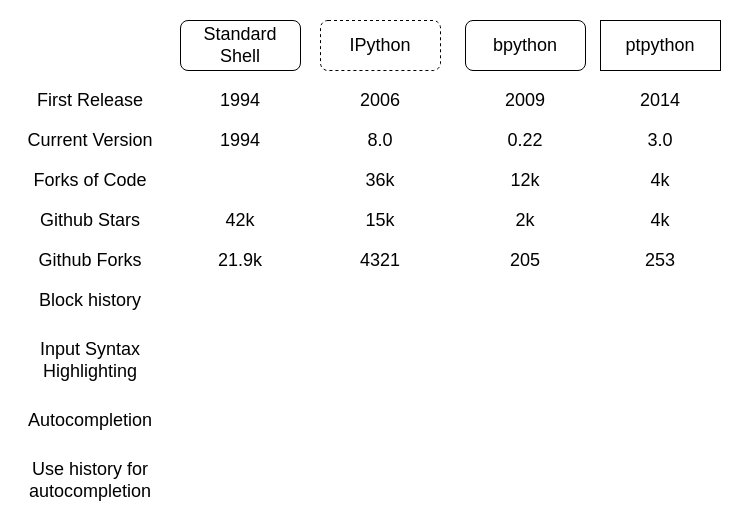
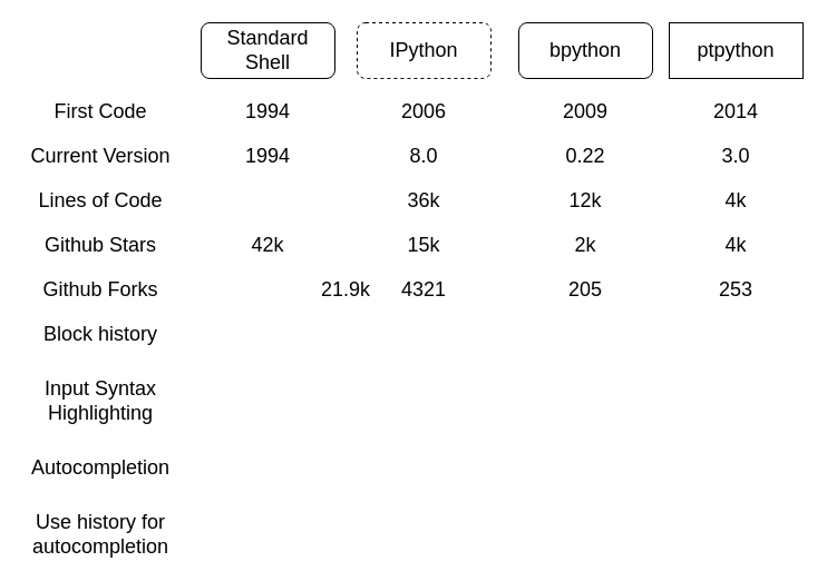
  <mxCell id="0" />
  <mxCell id="1" parent="0" />
  <mxCell id="2" value="&lt;font style=&quot;font-size: 18px&quot;&gt;Standard&lt;br&gt;Shell&lt;/font&gt;" style="rounded=1;whiteSpace=wrap;html=1;" parent="1" vertex="1"><mxGeometry x="180" y="20" width="120" height="50" as="geometry" /></mxCell>
  <mxCell id="3" value="&lt;span style=&quot;font-size: 18px&quot;&gt;IPython&lt;/span&gt;" style="rounded=1;whiteSpace=wrap;html=1;dashed=1;" parent="1" vertex="1"><mxGeometry x="320" y="20" width="120" height="50" as="geometry" /></mxCell>
  <mxCell id="4" value="&lt;span style=&quot;font-size: 18px&quot;&gt;bpython&lt;/span&gt;" style="rounded=1;whiteSpace=wrap;html=1;" parent="1" vertex="1"><mxGeometry x="465" y="20" width="120" height="50" as="geometry" /></mxCell>
  <mxCell id="5" value="&lt;span style=&quot;font-size: 18px&quot;&gt;ptpython&lt;/span&gt;" style="whiteSpace=wrap;html=1;rounded=0;" parent="1" vertex="1"><mxGeometry x="600" y="20" width="120" height="50" as="geometry" /></mxCell>
  <mxCell id="6" value="Block history" style="text;html=1;strokeColor=none;fillColor=none;align=center;verticalAlign=middle;whiteSpace=wrap;rounded=0;fontSize=18;" parent="1" vertex="1"><mxGeometry x="20" y="280" width="140" height="40" as="geometry" /></mxCell>
  <mxCell id="7" value="" style="shape=image;html=1;verticalAlign=top;verticalLabelPosition=bottom;labelBackgroundColor=#ffffff;imageAspect=0;aspect=fixed;image=https://cdn4.iconfinder.com/data/icons/icocentre-free-icons/114/f-cross_256-128.png;fontSize=18;" parent="1" vertex="1"><mxGeometry x="220" y="280" width="40" height="40" as="geometry" /></mxCell>
  <mxCell id="8" value="" style="shape=image;html=1;verticalAlign=top;verticalLabelPosition=bottom;labelBackgroundColor=#ffffff;imageAspect=0;aspect=fixed;image=https://cdn2.iconfinder.com/data/icons/onebit/PNG/onebit_45.png;fontSize=18;" parent="1" vertex="1"><mxGeometry x="360" y="400" width="40" height="40" as="geometry" /></mxCell>
  <mxCell id="9" value="" style="shape=image;html=1;verticalAlign=top;verticalLabelPosition=bottom;labelBackgroundColor=#ffffff;imageAspect=0;aspect=fixed;image=https://cdn2.iconfinder.com/data/icons/crystalproject/128x128/apps/keditbookmarks.png;fontSize=18;" parent="1" vertex="1"><mxGeometry x="505" y="400" width="40" height="40" as="geometry" /></mxCell>
  <mxCell id="10" value="" style="shape=image;html=1;verticalAlign=top;verticalLabelPosition=bottom;labelBackgroundColor=#ffffff;imageAspect=0;aspect=fixed;image=https://cdn2.iconfinder.com/data/icons/crystalproject/128x128/apps/keditbookmarks.png;fontSize=18;" parent="1" vertex="1"><mxGeometry x="640" y="400" width="40" height="40" as="geometry" /></mxCell>
  <mxCell id="11" value="Autocompletion" style="text;html=1;strokeColor=none;fillColor=none;align=center;verticalAlign=middle;whiteSpace=wrap;rounded=0;fontSize=18;" parent="1" vertex="1"><mxGeometry x="20" y="400" width="140" height="40" as="geometry" /></mxCell>
  <mxCell id="12" value="" style="shape=image;html=1;verticalAlign=top;verticalLabelPosition=bottom;labelBackgroundColor=#ffffff;imageAspect=0;aspect=fixed;image=https://cdn2.iconfinder.com/data/icons/crystalproject/32x32/actions/agt_action_success.png;fontSize=18;" parent="1" vertex="1"><mxGeometry x="360" y="280" width="40" height="40" as="geometry" /></mxCell>
  <mxCell id="13" value="" style="shape=image;html=1;verticalAlign=top;verticalLabelPosition=bottom;labelBackgroundColor=#ffffff;imageAspect=0;aspect=fixed;image=https://cdn2.iconfinder.com/data/icons/crystalproject/32x32/actions/agt_action_success.png;fontSize=18;" parent="1" vertex="1"><mxGeometry x="640" y="280" width="40" height="40" as="geometry" /></mxCell>
  <mxCell id="14" value="" style="shape=image;html=1;verticalAlign=top;verticalLabelPosition=bottom;labelBackgroundColor=#ffffff;imageAspect=0;aspect=fixed;image=https://cdn4.iconfinder.com/data/icons/icocentre-free-icons/114/f-cross_256-128.png;fontSize=18;" parent="1" vertex="1"><mxGeometry x="220" y="400" width="40" height="40" as="geometry" /></mxCell>
  <mxCell id="15" value="Input Syntax Highlighting" style="text;html=1;strokeColor=none;fillColor=none;align=center;verticalAlign=middle;whiteSpace=wrap;rounded=0;fontSize=18;" parent="1" vertex="1"><mxGeometry x="20" y="340" width="140" height="40" as="geometry" /></mxCell>
  <mxCell id="16" value="" style="shape=image;html=1;verticalAlign=top;verticalLabelPosition=bottom;labelBackgroundColor=#ffffff;imageAspect=0;aspect=fixed;image=https://cdn4.iconfinder.com/data/icons/icocentre-free-icons/114/f-cross_256-128.png;fontSize=18;" parent="1" vertex="1"><mxGeometry x="220" y="340" width="40" height="40" as="geometry" /></mxCell>
  <mxCell id="17" value="" style="shape=image;html=1;verticalAlign=top;verticalLabelPosition=bottom;labelBackgroundColor=#ffffff;imageAspect=0;aspect=fixed;image=https://cdn2.iconfinder.com/data/icons/crystalproject/32x32/actions/agt_action_success.png;fontSize=18;" parent="1" vertex="1"><mxGeometry x="360" y="340" width="40" height="40" as="geometry" /></mxCell>
  <mxCell id="18" value="" style="shape=image;html=1;verticalAlign=top;verticalLabelPosition=bottom;labelBackgroundColor=#ffffff;imageAspect=0;aspect=fixed;image=https://cdn2.iconfinder.com/data/icons/crystalproject/32x32/actions/agt_action_success.png;fontSize=18;" parent="1" vertex="1"><mxGeometry x="505" y="340" width="40" height="40" as="geometry" /></mxCell>
  <mxCell id="19" value="" style="shape=image;html=1;verticalAlign=top;verticalLabelPosition=bottom;labelBackgroundColor=#ffffff;imageAspect=0;aspect=fixed;image=https://cdn2.iconfinder.com/data/icons/crystalproject/32x32/actions/agt_action_success.png;fontSize=18;" parent="1" vertex="1"><mxGeometry x="640" y="340" width="40" height="40" as="geometry" /></mxCell>
  <mxCell id="20" value="" style="shape=image;html=1;verticalAlign=top;verticalLabelPosition=bottom;labelBackgroundColor=#ffffff;imageAspect=0;aspect=fixed;image=https://cdn4.iconfinder.com/data/icons/icocentre-free-icons/114/f-cross_256-128.png;fontSize=18;" parent="1" vertex="1"><mxGeometry x="505" y="280" width="40" height="40" as="geometry" /></mxCell>
  <mxCell id="21" value="Github Stars" style="text;html=1;strokeColor=none;fillColor=none;align=center;verticalAlign=middle;whiteSpace=wrap;rounded=0;fontSize=18;" parent="1" vertex="1"><mxGeometry x="20" y="200" width="140" height="40" as="geometry" /></mxCell>
  <mxCell id="22" value="2k" style="text;html=1;strokeColor=none;fillColor=none;align=center;verticalAlign=middle;whiteSpace=wrap;rounded=0;fontSize=18;" parent="1" vertex="1"><mxGeometry x="500" y="200" width="50" height="40" as="geometry" /></mxCell>
  <mxCell id="23" value="4k" style="text;html=1;strokeColor=none;fillColor=none;align=center;verticalAlign=middle;whiteSpace=wrap;rounded=0;fontSize=18;" parent="1" vertex="1"><mxGeometry x="640" y="200" width="40" height="40" as="geometry" /></mxCell>
  <mxCell id="24" value="Github Forks" style="text;html=1;strokeColor=none;fillColor=none;align=center;verticalAlign=middle;whiteSpace=wrap;rounded=0;fontSize=18;" parent="1" vertex="1"><mxGeometry x="20" y="240" width="140" height="40" as="geometry" /></mxCell>
  <mxCell id="25" value="253" style="text;html=1;strokeColor=none;fillColor=none;align=center;verticalAlign=middle;whiteSpace=wrap;rounded=0;fontSize=18;" parent="1" vertex="1"><mxGeometry x="640" y="240" width="40" height="40" as="geometry" /></mxCell>
  <mxCell id="26" value="205" style="text;html=1;strokeColor=none;fillColor=none;align=center;verticalAlign=middle;whiteSpace=wrap;rounded=0;fontSize=18;" parent="1" vertex="1"><mxGeometry x="500" y="240" width="50" height="40" as="geometry" /></mxCell>
  <mxCell id="27" value="15k" style="text;html=1;strokeColor=none;fillColor=none;align=center;verticalAlign=middle;whiteSpace=wrap;rounded=0;fontSize=18;" parent="1" vertex="1"><mxGeometry x="355" y="200" width="50" height="40" as="geometry" /></mxCell>
  <mxCell id="28" value="4321" style="text;html=1;strokeColor=none;fillColor=none;align=center;verticalAlign=middle;whiteSpace=wrap;rounded=0;fontSize=18;" parent="1" vertex="1"><mxGeometry x="355" y="240" width="50" height="40" as="geometry" /></mxCell>
- <mxCell id="29" value="First Release" style="text;html=1;strokeColor=none;fillColor=none;align=center;verticalAlign=middle;whiteSpace=wrap;rounded=0;fontSize=18;" parent="1" vertex="1"><mxGeometry x="20" y="80" width="140" height="40" as="geometry" /></mxCell>
+ <mxCell id="29" value="First Code" style="text;html=1;strokeColor=none;fillColor=none;align=center;verticalAlign=middle;whiteSpace=wrap;rounded=0;fontSize=18;" parent="1" vertex="1"><mxGeometry x="20" y="80" width="140" height="40" as="geometry" /></mxCell>
  <mxCell id="30" value="1994" style="text;html=1;strokeColor=none;fillColor=none;align=center;verticalAlign=middle;whiteSpace=wrap;rounded=0;fontSize=18;" parent="1" vertex="1"><mxGeometry x="215" y="80" width="50" height="40" as="geometry" /></mxCell>
  <mxCell id="31" value="2006" style="text;html=1;strokeColor=none;fillColor=none;align=center;verticalAlign=middle;whiteSpace=wrap;rounded=0;fontSize=18;" parent="1" vertex="1"><mxGeometry x="355" y="80" width="50" height="40" as="geometry" /></mxCell>
  <mxCell id="32" value="2009" style="text;html=1;strokeColor=none;fillColor=none;align=center;verticalAlign=middle;whiteSpace=wrap;rounded=0;fontSize=18;" parent="1" vertex="1"><mxGeometry x="500" y="80" width="50" height="40" as="geometry" /></mxCell>
  <mxCell id="33" value="2014" style="text;html=1;strokeColor=none;fillColor=none;align=center;verticalAlign=middle;whiteSpace=wrap;rounded=0;fontSize=18;" parent="1" vertex="1"><mxGeometry x="640" y="80" width="40" height="40" as="geometry" /></mxCell>
  <mxCell id="34" value="Current Version" style="text;html=1;strokeColor=none;fillColor=none;align=center;verticalAlign=middle;whiteSpace=wrap;rounded=0;fontSize=18;" parent="1" vertex="1"><mxGeometry x="20" y="120" width="140" height="40" as="geometry" /></mxCell>
  <mxCell id="35" value="1994" style="text;html=1;strokeColor=none;fillColor=none;align=center;verticalAlign=middle;whiteSpace=wrap;rounded=0;fontSize=18;" parent="1" vertex="1"><mxGeometry x="215" y="120" width="50" height="40" as="geometry" /></mxCell>
  <mxCell id="36" value="8.0" style="text;html=1;strokeColor=none;fillColor=none;align=center;verticalAlign=middle;whiteSpace=wrap;rounded=0;fontSize=18;" parent="1" vertex="1"><mxGeometry x="355" y="120" width="50" height="40" as="geometry" /></mxCell>
  <mxCell id="37" value="0.22" style="text;html=1;strokeColor=none;fillColor=none;align=center;verticalAlign=middle;whiteSpace=wrap;rounded=0;fontSize=18;" parent="1" vertex="1"><mxGeometry x="500" y="120" width="50" height="40" as="geometry" /></mxCell>
  <mxCell id="38" value="3.0" style="text;html=1;strokeColor=none;fillColor=none;align=center;verticalAlign=middle;whiteSpace=wrap;rounded=0;fontSize=18;" parent="1" vertex="1"><mxGeometry x="640" y="120" width="40" height="40" as="geometry" /></mxCell>
  <mxCell id="39" value="42k" style="text;html=1;strokeColor=none;fillColor=none;align=center;verticalAlign=middle;whiteSpace=wrap;rounded=0;fontSize=18;" parent="1" vertex="1"><mxGeometry x="215" y="200" width="50" height="40" as="geometry" /></mxCell>
- <mxCell id="40" value="21.9k" style="text;html=1;strokeColor=none;fillColor=none;align=center;verticalAlign=middle;whiteSpace=wrap;rounded=0;fontSize=18;" parent="1" vertex="1"><mxGeometry x="215" y="240" width="50" height="40" as="geometry" /></mxCell>
- <mxCell id="41" value="Forks of Code" style="text;html=1;strokeColor=none;fillColor=none;align=center;verticalAlign=middle;whiteSpace=wrap;rounded=0;fontSize=18;" parent="1" vertex="1"><mxGeometry x="20" y="160" width="140" height="40" as="geometry" /></mxCell>
+ <mxCell id="40" value="21.9k" style="text;html=1;strokeColor=none;fillColor=none;align=center;verticalAlign=middle;whiteSpace=wrap;rounded=0;fontSize=18;" parent="1" vertex="1"><mxGeometry x="285" y="240" width="50" height="40" as="geometry" /></mxCell>
+ <mxCell id="41" value="Lines of Code" style="text;html=1;strokeColor=none;fillColor=none;align=center;verticalAlign=middle;whiteSpace=wrap;rounded=0;fontSize=18;" parent="1" vertex="1"><mxGeometry x="20" y="160" width="140" height="40" as="geometry" /></mxCell>
  <mxCell id="42" value="4k" style="text;html=1;strokeColor=none;fillColor=none;align=center;verticalAlign=middle;whiteSpace=wrap;rounded=0;fontSize=18;" parent="1" vertex="1"><mxGeometry x="640" y="160" width="40" height="40" as="geometry" /></mxCell>
  <mxCell id="43" value="36k" style="text;html=1;strokeColor=none;fillColor=none;align=center;verticalAlign=middle;whiteSpace=wrap;rounded=0;fontSize=18;" parent="1" vertex="1"><mxGeometry x="360" y="160" width="40" height="40" as="geometry" /></mxCell>
  <mxCell id="44" value="12k" style="text;html=1;strokeColor=none;fillColor=none;align=center;verticalAlign=middle;whiteSpace=wrap;rounded=0;fontSize=18;" parent="1" vertex="1"><mxGeometry x="505" y="160" width="40" height="40" as="geometry" /></mxCell>
  <mxCell id="45" value="Use history for autocompletion" style="text;html=1;strokeColor=none;fillColor=none;align=center;verticalAlign=middle;whiteSpace=wrap;rounded=0;fontSize=18;" vertex="1" parent="1"><mxGeometry x="20" y="460" width="140" height="40" as="geometry" /></mxCell>
  <mxCell id="46" value="" style="shape=image;html=1;verticalAlign=top;verticalLabelPosition=bottom;labelBackgroundColor=#ffffff;imageAspect=0;aspect=fixed;image=https://cdn4.iconfinder.com/data/icons/icocentre-free-icons/114/f-cross_256-128.png;fontSize=18;" vertex="1" parent="1"><mxGeometry x="220" y="460" width="40" height="40" as="geometry" /></mxCell>
  <mxCell id="47" value="" style="shape=image;html=1;verticalAlign=top;verticalLabelPosition=bottom;labelBackgroundColor=#ffffff;imageAspect=0;aspect=fixed;image=https://cdn4.iconfinder.com/data/icons/icocentre-free-icons/114/f-cross_256-128.png;fontSize=18;" vertex="1" parent="1"><mxGeometry x="360" y="460" width="40" height="40" as="geometry" /></mxCell>
  <mxCell id="48" value="" style="shape=image;html=1;verticalAlign=top;verticalLabelPosition=bottom;labelBackgroundColor=#ffffff;imageAspect=0;aspect=fixed;image=https://cdn2.iconfinder.com/data/icons/crystalproject/32x32/actions/agt_action_success.png;fontSize=18;" vertex="1" parent="1"><mxGeometry x="510" y="460" width="40" height="40" as="geometry" /></mxCell>
  <mxCell id="49" value="" style="shape=image;html=1;verticalAlign=top;verticalLabelPosition=bottom;labelBackgroundColor=#ffffff;imageAspect=0;aspect=fixed;image=https://cdn4.iconfinder.com/data/icons/icocentre-free-icons/114/f-cross_256-128.png;fontSize=18;" vertex="1" parent="1"><mxGeometry x="640" y="460" width="40" height="40" as="geometry" /></mxCell>
